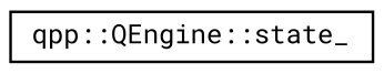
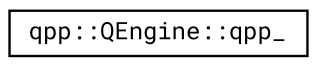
  digraph {
    rankdir=TB
    fontname="Roboto Mono"
-   n1 [color=black fillcolor=white fontname="Roboto Mono" fontsize=10 height=0.2 label="qpp::QEngine::state_" shape=record style=filled width=0.4]
+   n1 [color=black fillcolor=white fontname="Roboto Mono" fontsize=10 height=0.2 label="qpp::QEngine::qpp_" shape=record style=filled width=0.4]
  }
